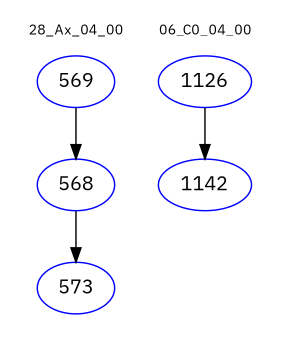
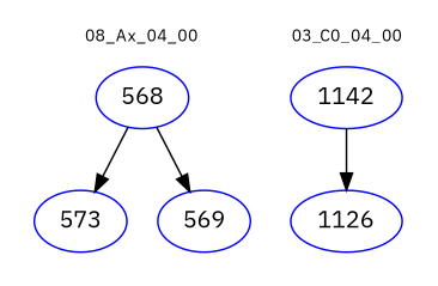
  digraph {
    fontname="IBM Plex Sans"
    node [color=blue fontname="IBM Plex Sans"]
    edge [color=black fontname="IBM Plex Sans"]
    n1 [label=573]
    n2 [label=568]
    n3 [label=569]
    n4 [label=1142]
    n5 [label=1126]
    subgraph cluster_1 {
      color=white
      fontsize=10
-     label="28_Ax_04_00"
+     label="08_Ax_04_00"
      n1
      n2
      n3
    }
    subgraph cluster_2 {
      color=white
      fontsize=10
-     label="06_C0_04_00"
+     label="03_C0_04_00"
      n4
      n5
    }
    n2 -> n1
-   n3 -> n2
-   n5 -> n4
+   n2 -> n3
+   n4 -> n5
  }
